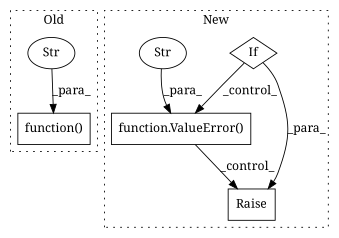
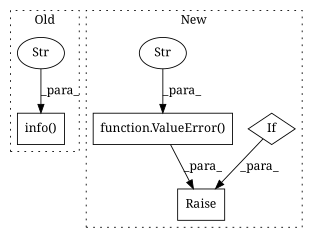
  digraph {
    fontname="Noto Serif"
    node [a=75 fontname="Noto Serif" shape=box]
    edge [fontname="Noto Serif"]
-   n1 [l="13,1" label="function()" s="11971,12030"]
+   n1 [l="13,1" label="info()" s="11971,12030"]
    n2 [a=66 l=46 label=Str s=11984 shape=ellipse]
    n3 [l="11,1" label="function.ValueError()" s="11902,11970"]
    n4 [a=91 l=6 label=Raise s=11896]
    n5 [a=96 l=3 label=If s=11832 shape=diamond]
    n6 [a=66 l=57 label=Str s=11913 shape=ellipse]
    subgraph cluster_1 {
      label=Old
      style=dotted
      n1
      n2
    }
    subgraph cluster_2 {
      label=New
      style=dotted
      n3
      n4
      n5
      n6
    }
    n2 -> n1 [label=_para_]
-   n3 -> n4 [label=_control_]
-   n5 -> n3 [label=_control_]
+   n3 -> n4 [label=_para_]
    n5 -> n4 [label=_para_]
    n6 -> n3 [label=_para_]
  }
